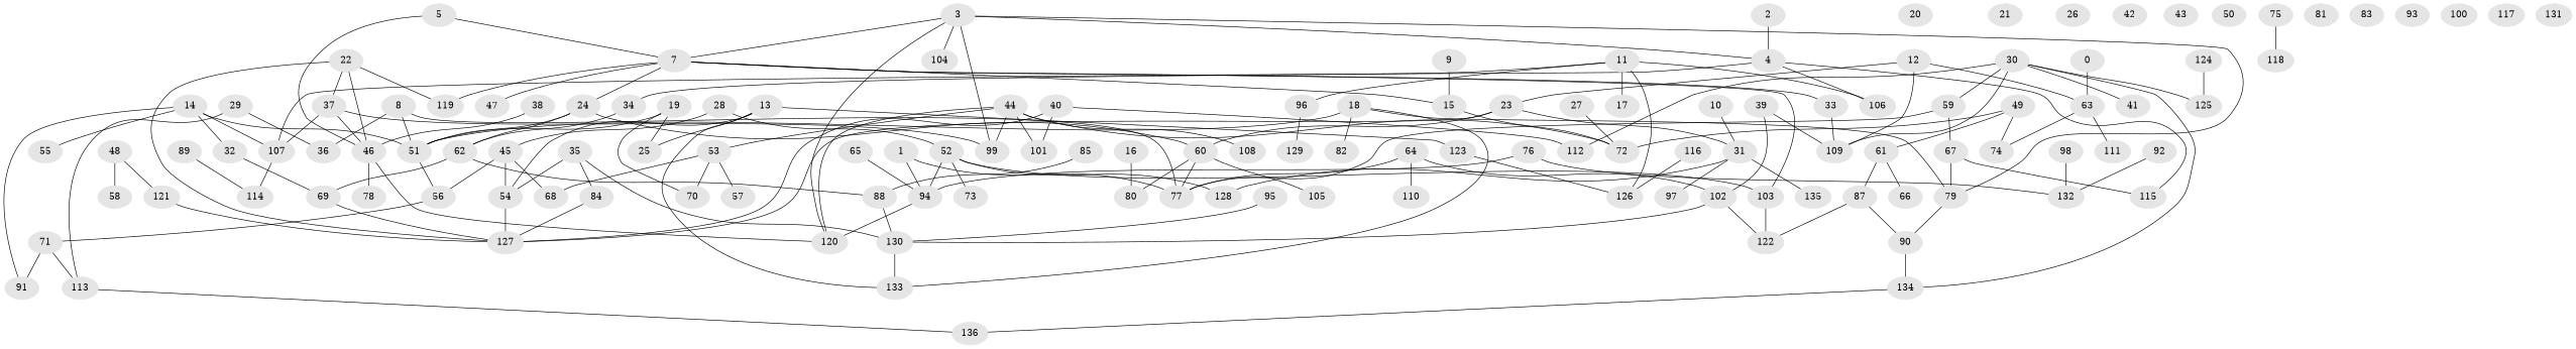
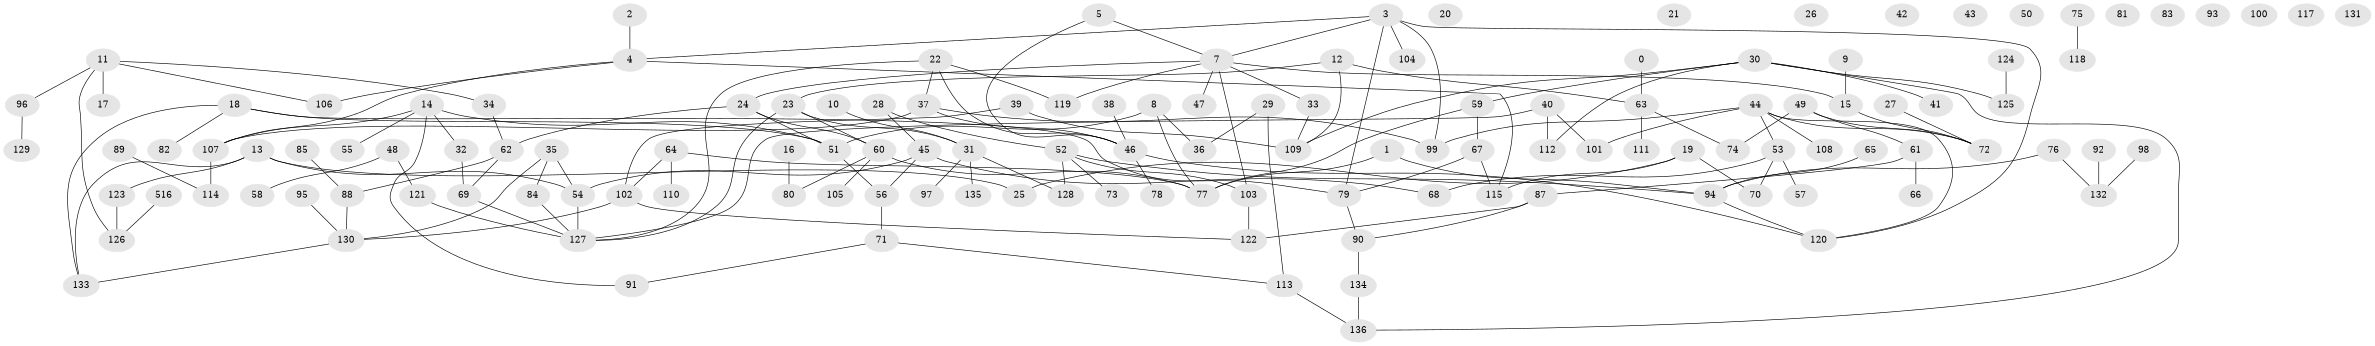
  graph {
    node [color=gray90 style=filled]
    1
    77
    94
    120
    2
    4
    106
    107
    115
    3
    7
    79
    99
    104
    15
    24
    33
    47
    103
    119
    90
    114
    5
    46
    78
    n26 [label=0]
    63
    74
    111
    72
    51
    60
    62
    109
    122
    8
    36
    56
    9
    10
    31
    97
    128
    135
    11
    17
    34
    96
    126
    129
    12
    23
    127
    13
    25
    54
    123
    133
    14
    32
    55
    91
    69
    16
    80
    18
    82
    19
    70
    20
    21
    22
    37
    105
    88
    26
    27
    28
    45
    52
    68
    73
    29
    113
    136
    30
    41
    59
    112
    125
    67
    35
    84
    130
    38
    39
    102
    40
    101
    42
    43
    44
    53
    108
    57
    71
    48
    58
    121
    49
    61
    66
    87
    50
    64
    110
    65
    75
    118
    76
    132
    134
    81
    83
    85
    89
    92
    93
    95
    98
    100
-   116
+   116 [label=516]
    117
    124
    131
    1 -- 77
    1 -- 94
    94 -- 120
    2 -- 4
    4 -- 106
    4 -- 107
    4 -- 115
    107 -- 114
    3 -- 120
    3 -- 4
    3 -- 7
    3 -- 79
    3 -- 99
    3 -- 104
    7 -- 15
    7 -- 24
    7 -- 33
    7 -- 47
    7 -- 103
    7 -- 119
    79 -- 90
    15 -- 72
    24 -- 51
    24 -- 60
    24 -- 62
    33 -- 109
    103 -- 122
    90 -- 134
    5 -- 7
    5 -- 46
    46 -- 120
    46 -- 78
    n26 -- 63
    63 -- 74
    63 -- 111
    51 -- 56
    60 -- 77
    60 -- 80
    60 -- 105
    62 -- 69
    62 -- 88
    8 -- 77
    8 -- 51
    8 -- 36
    56 -- 71
    9 -- 15
    10 -- 31
    31 -- 97
    31 -- 128
    31 -- 135
    11 -- 106
    11 -- 17
    11 -- 34
    11 -- 96
    11 -- 126
    34 -- 62
    96 -- 129
    12 -- 63
    12 -- 109
    12 -- 23
    23 -- 60
    23 -- 31
    23 -- 127
    13 -- 25
    13 -- 54
    13 -- 123
    13 -- 133
    54 -- 127
    123 -- 126
    14 -- 107
    14 -- 51
    14 -- 32
    14 -- 55
    14 -- 91
    32 -- 69
    69 -- 127
    16 -- 80
    18 -- 79
    18 -- 51
    18 -- 133
    18 -- 82
-   19 -- 51
+   19 -- 115
    19 -- 25
    19 -- 70
    22 -- 119
    22 -- 46
    22 -- 127
    22 -- 37
    37 -- 107
    37 -- 99
    37 -- 46
    88 -- 130
    27 -- 72
    28 -- 45
    28 -- 52
    45 -- 56
    45 -- 54
    45 -- 68
    52 -- 94
    52 -- 103
    52 -- 128
    52 -- 73
    29 -- 36
    29 -- 113
    113 -- 136
    30 -- 109
-   30 -- 134
+   30 -- 136
    30 -- 41
    30 -- 59
    30 -- 112
    30 -- 125
    59 -- 77
    59 -- 67
    67 -- 115
    67 -- 79
    35 -- 54
    35 -- 84
    35 -- 130
    84 -- 127
    130 -- 133
    38 -- 46
    39 -- 109
    39 -- 102
    102 -- 122
    102 -- 130
    40 -- 127
    40 -- 112
    40 -- 101
    44 -- 120
    44 -- 99
    44 -- 72
    44 -- 101
    44 -- 53
    44 -- 108
    53 -- 70
    53 -- 68
    53 -- 57
    71 -- 91
    71 -- 113
    48 -- 58
    48 -- 121
    121 -- 127
    49 -- 74
    49 -- 72
    49 -- 61
    61 -- 66
    61 -- 87
    87 -- 90
    87 -- 122
    64 -- 77
    64 -- 102
    64 -- 110
    65 -- 94
    75 -- 118
    76 -- 94
    76 -- 132
    134 -- 136
    85 -- 88
    89 -- 114
    92 -- 132
    95 -- 130
    98 -- 132
    116 -- 126
    124 -- 125
  }
